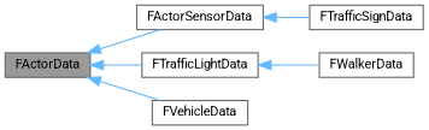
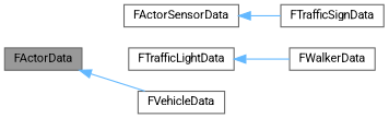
  digraph {
    fontname=Roboto
    rankdir=LR
    node [color=gray40 fillcolor=white fontname=Roboto fontsize=10 shape=box style=filled]
    edge [color=steelblue1 dir=back fontname=Roboto fontsize=10 labelfontname=Helvetica labelfontsize=10 style=solid]
    n1 [fillcolor=grey60 fontcolor=black height=0.2 label=FActorData width=0.4]
    n2 [height=0.2 label=FActorSensorData width=0.4]
    n3 [height=0.2 label=FTrafficLightData width=0.4]
    n4 [height=0.2 label=FVehicleData width=0.4]
    n5 [height=0.2 label=FTrafficSignData width=0.4]
    n6 [height=0.2 label=FWalkerData width=0.4]
-   n1 -> n2
-   n1 -> n3
    n1 -> n4
    n2 -> n5
    n3 -> n6
  }
